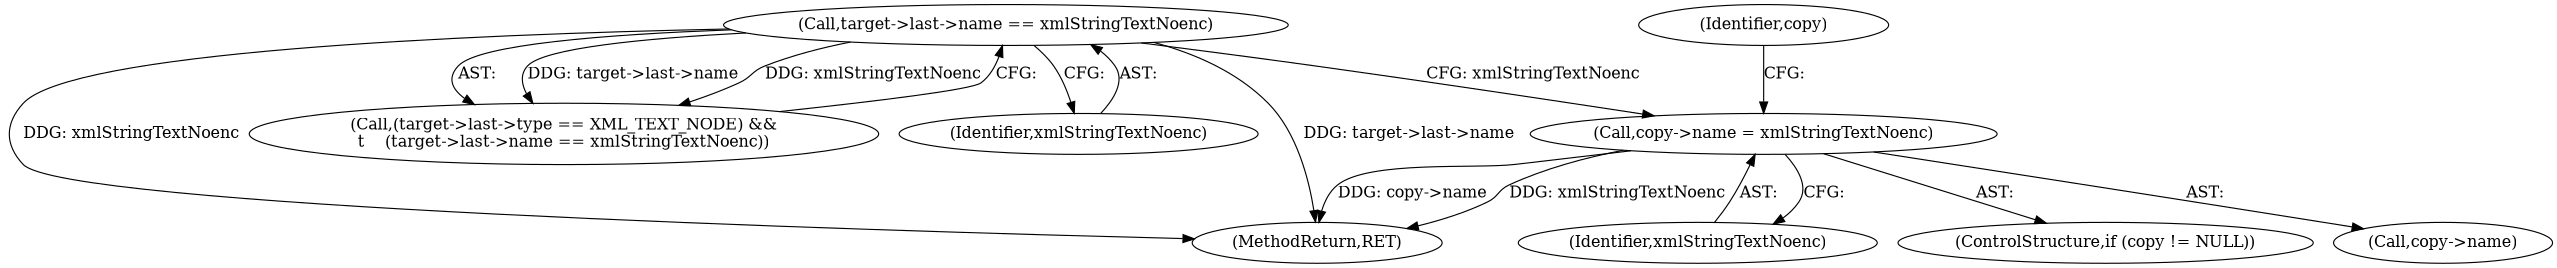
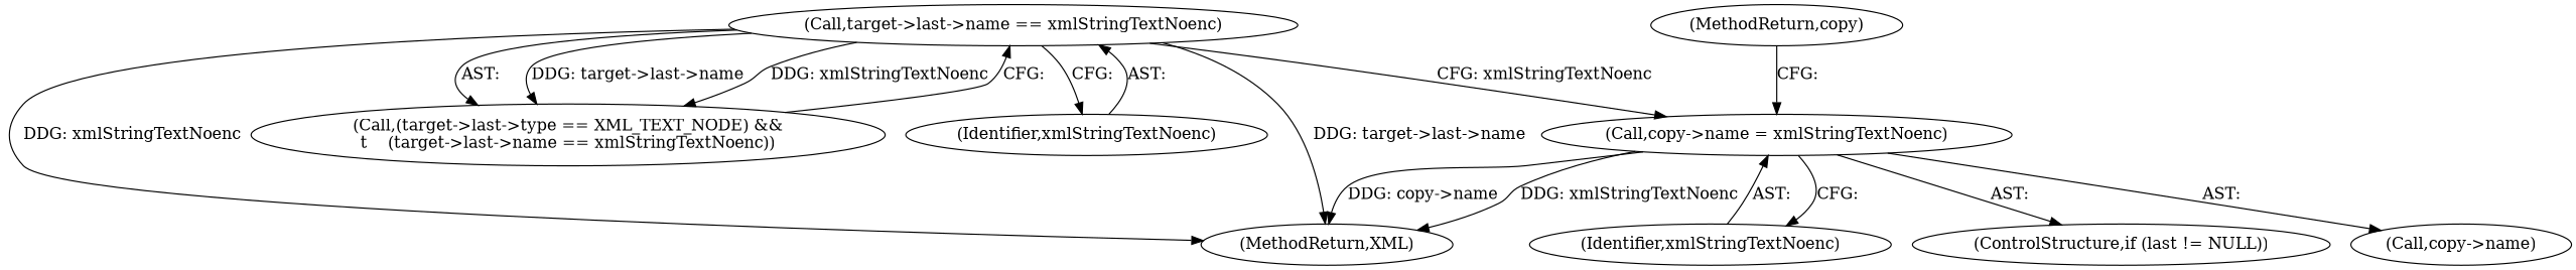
  digraph {
    n1 [label="(Call,copy->name = xmlStringTextNoenc)"]
-   n2 [label="(MethodReturn,RET)"]
+   n2 [label="(MethodReturn,XML)"]
    n3 [label="(Identifier,xmlStringTextNoenc)"]
-   n4 [label="(ControlStructure,if (copy != NULL))"]
+   n4 [label="(ControlStructure,if (last != NULL))"]
    n5 [label="(Call,copy->name)"]
    n6 [label="(Call,target->last->name == xmlStringTextNoenc)"]
    n7 [label="(Call,(target->last->type == XML_TEXT_NODE) &&\n\t    (target->last->name == xmlStringTextNoenc))"]
    n8 [label="(Identifier,xmlStringTextNoenc)"]
-   n9 [label="(Identifier,copy)"]
+   n9 [label="(MethodReturn,copy)"]
    n1 -> n2 [label="DDG: copy->name"]
    n1 -> n2 [label="DDG: xmlStringTextNoenc"]
    n1 -> n3 [label="CFG: "]
    n1 -> n4 [label="AST: "]
    n1 -> n5 [label="AST: "]
    n3 -> n1 [label="AST: "]
    n6 -> n1 [label="CFG: xmlStringTextNoenc"]
    n6 -> n2 [label="DDG: target->last->name"]
    n6 -> n2 [label="DDG: xmlStringTextNoenc"]
    n6 -> n7 [label="AST: "]
    n6 -> n7 [label="DDG: target->last->name"]
    n6 -> n7 [label="DDG: xmlStringTextNoenc"]
    n6 -> n8 [label="CFG: "]
    n7 -> n6 [label="CFG: "]
    n8 -> n6 [label="AST: "]
    n9 -> n1 [label="CFG: "]
  }
